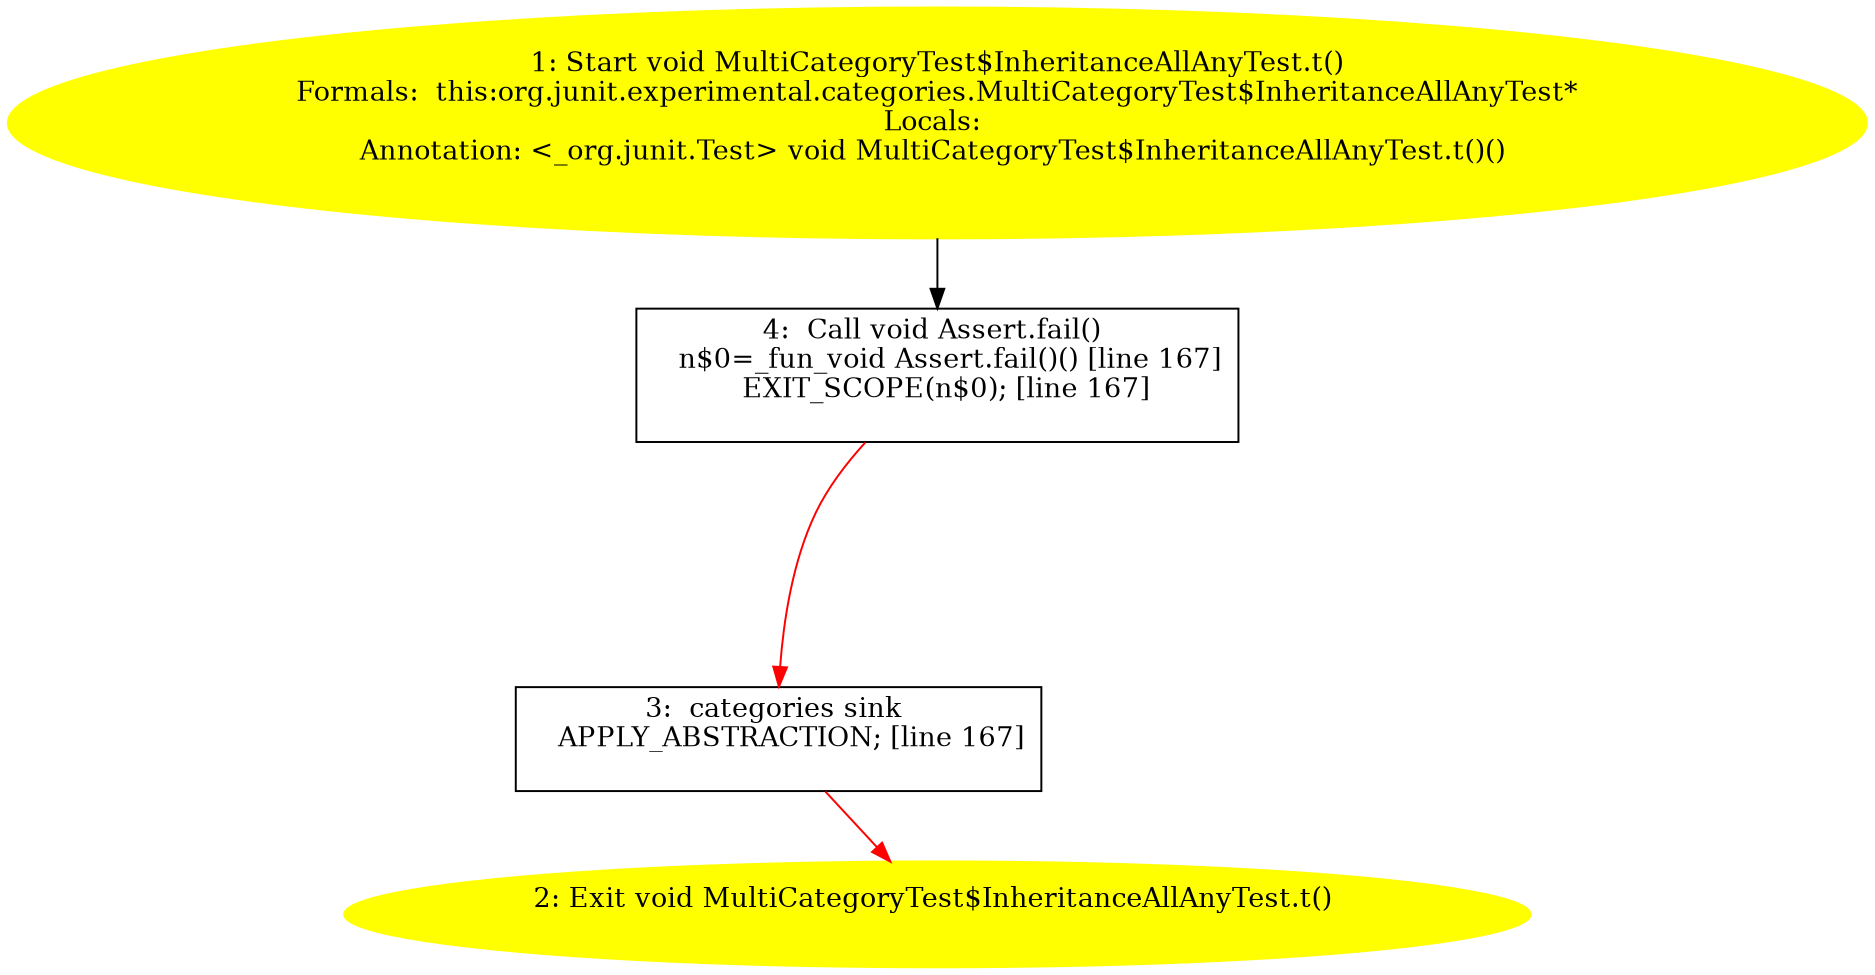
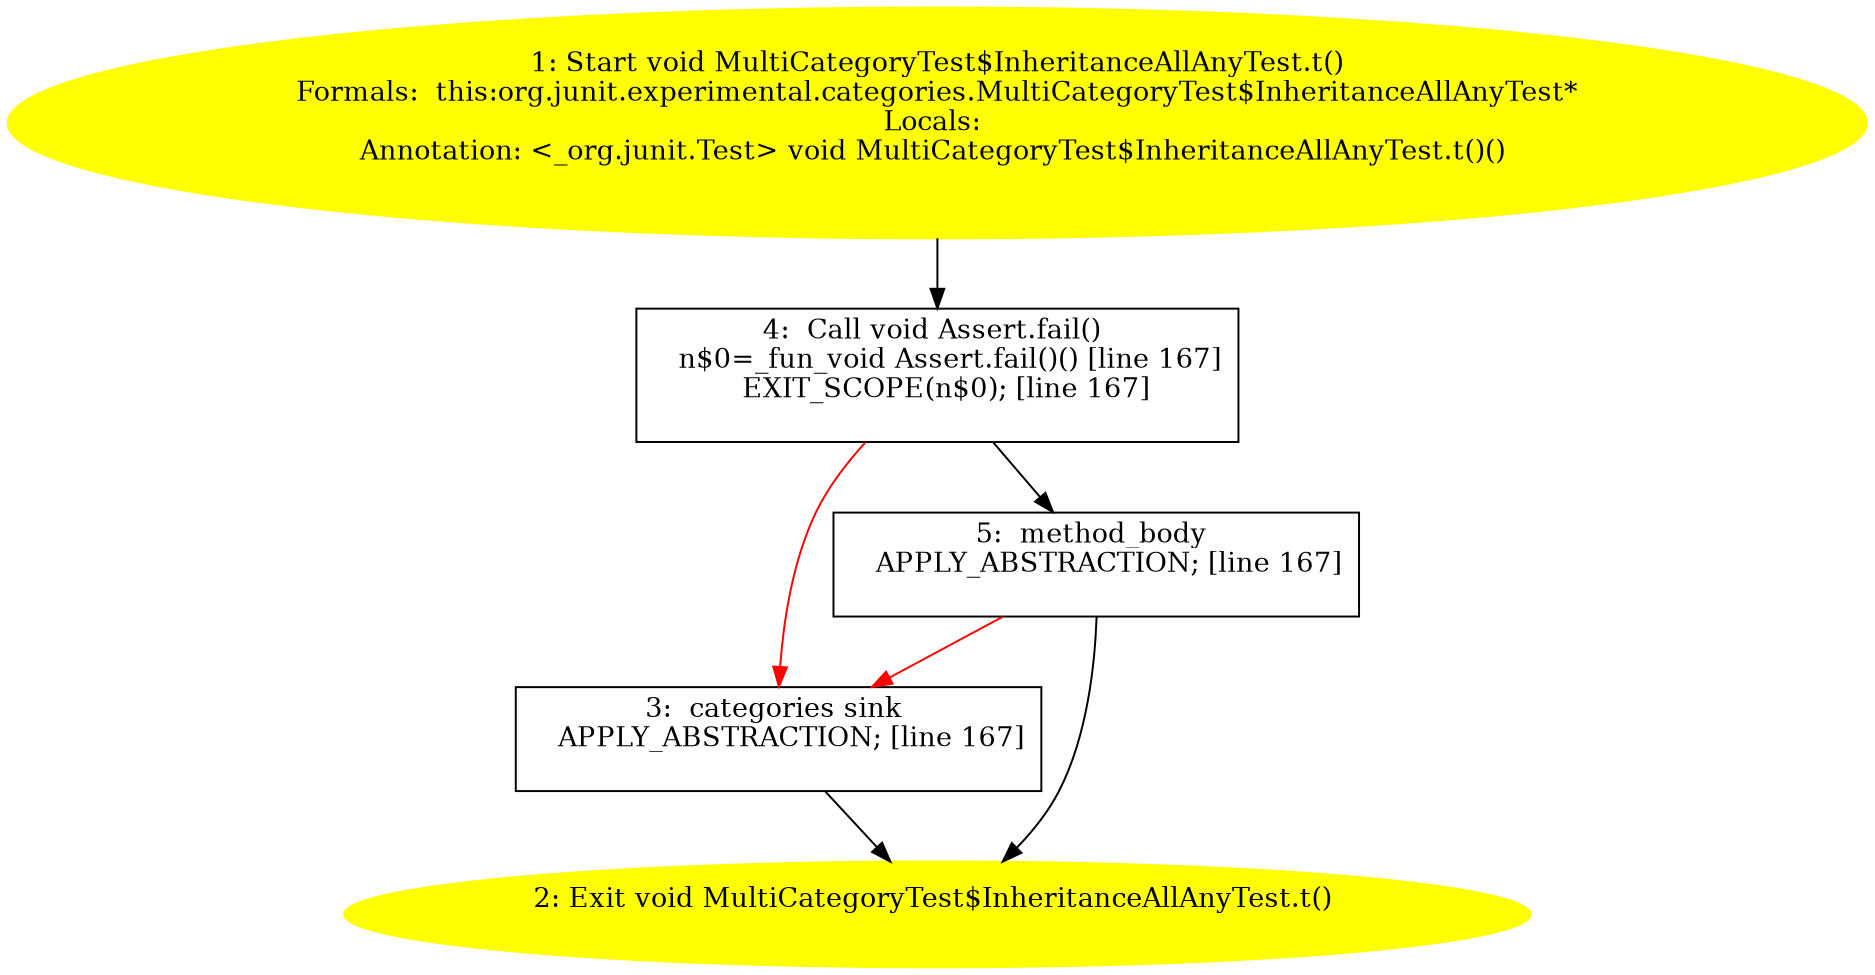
  digraph {
    node [shape=box]
    n1 [color=yellow label="1: Start void MultiCategoryTest$InheritanceAllAnyTest.t()\nFormals:  this:org.junit.experimental.categories.MultiCategoryTest$InheritanceAllAnyTest*\nLocals: \nAnnotation: <_org.junit.Test> void MultiCategoryTest$InheritanceAllAnyTest.t()() \n  " style=filled shape=""]
    n2 [label="4:  Call void Assert.fail() \n   n$0=_fun_void Assert.fail()() [line 167]\n  EXIT_SCOPE(n$0); [line 167]\n "]
    n3 [label="3:  categories sink \n   APPLY_ABSTRACTION; [line 167]\n "]
+   n4 [label="5:  method_body \n   APPLY_ABSTRACTION; [line 167]\n "]
    n5 [color=yellow label="2: Exit void MultiCategoryTest$InheritanceAllAnyTest.t() \n  " style=filled shape=""]
    n1 -> n2
    n2 -> n3 [color=red]
-   n3 -> n5 [color=red]
+   n2 -> n4
+   n3 -> n5
+   n4 -> n3 [color=red]
+   n4 -> n5
  }
